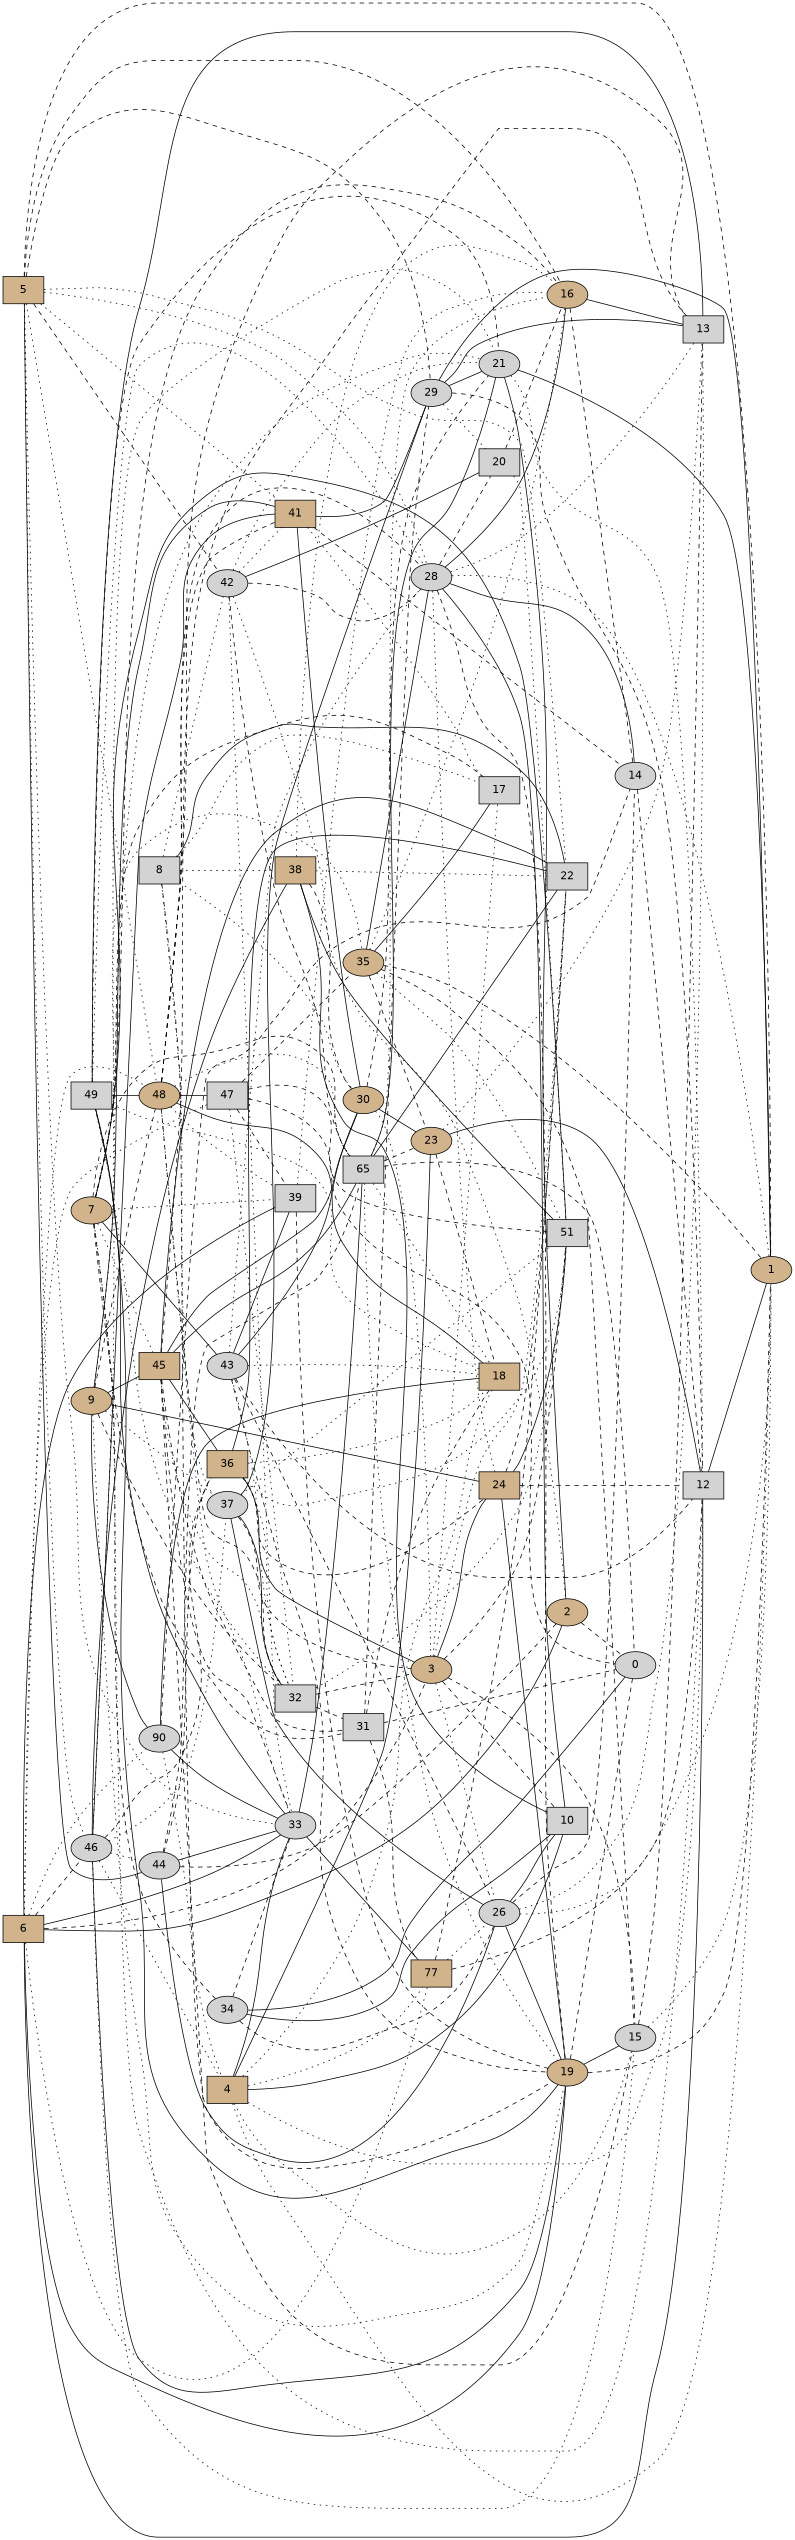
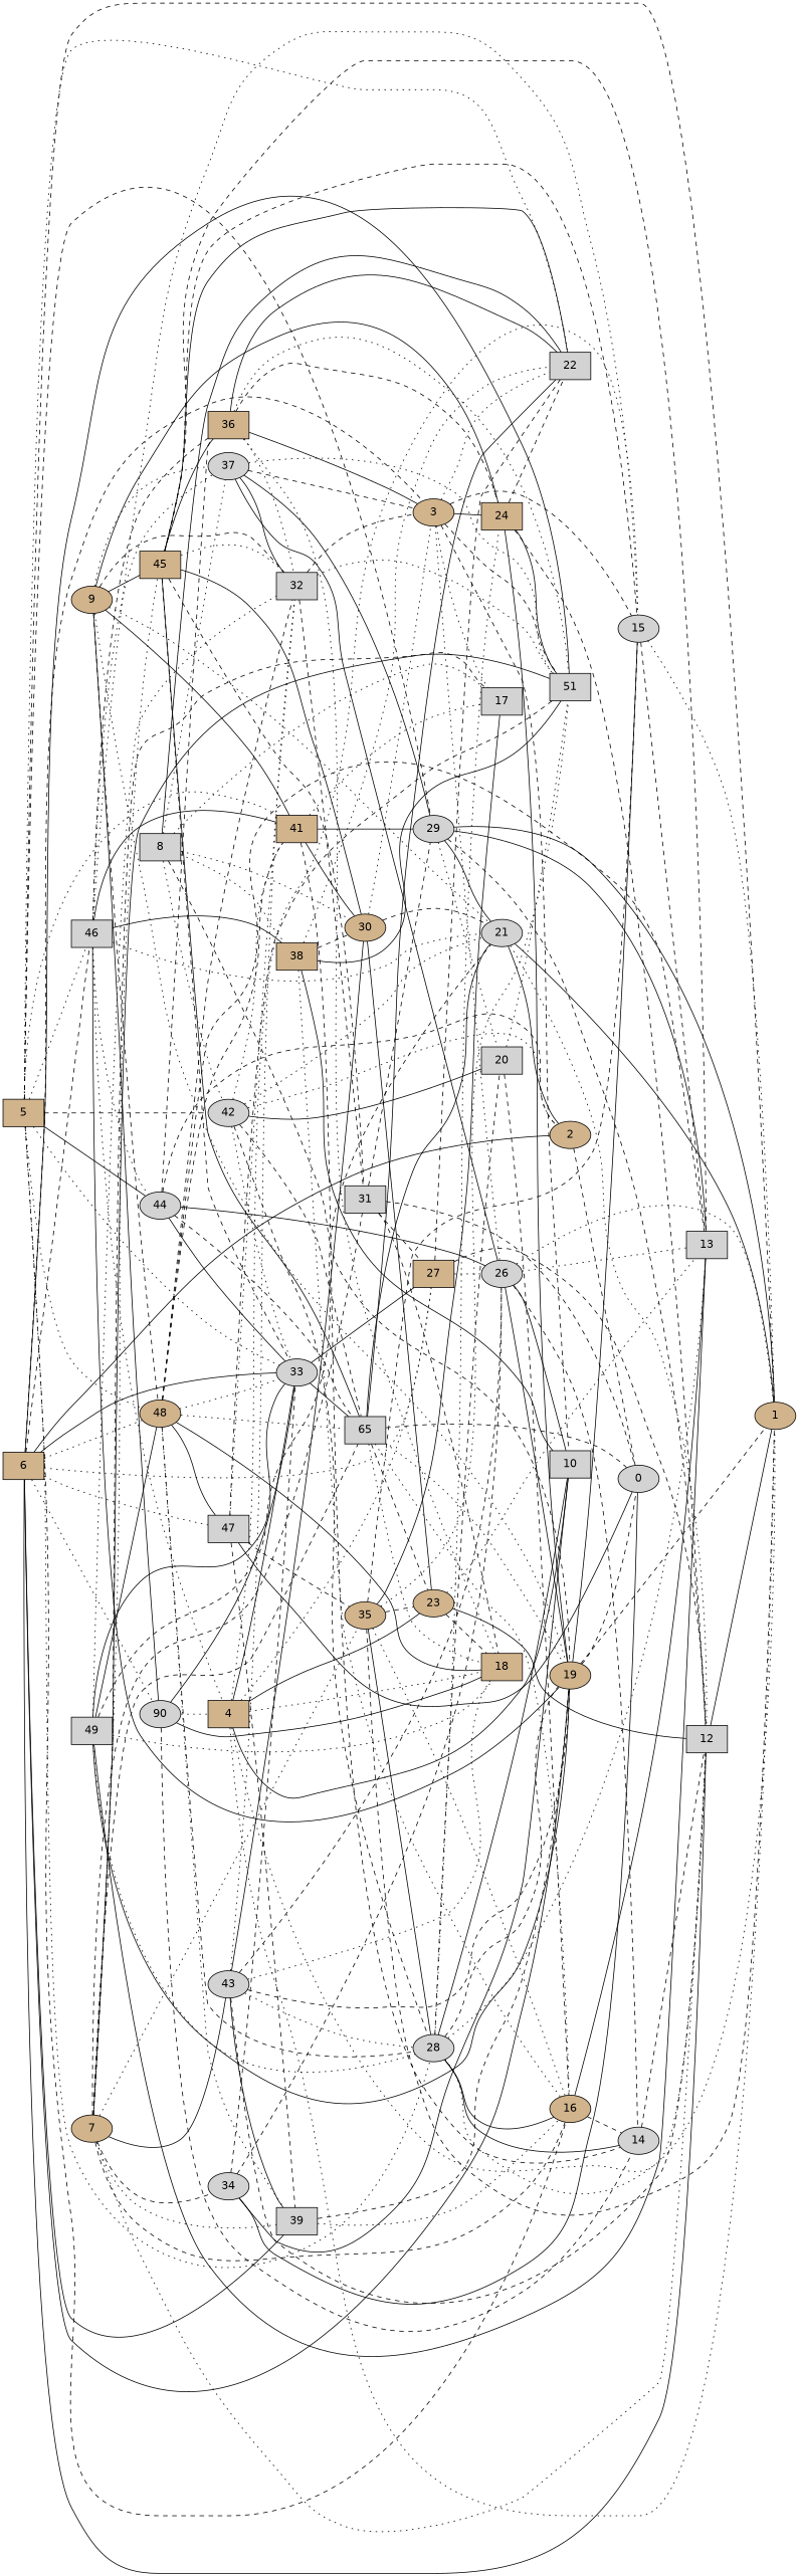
  digraph {
    fontname="DejaVu Sans"
    rankdir=LR
    node [fillcolor=lightgrey fontname="DejaVu Sans" shape=box style=filled]
    edge [color=black dir=none fontname="DejaVu Sans" style=dotted]
    39
    16 [fillcolor=tan shape=ellipse]
    19 [fillcolor=tan shape=ellipse]
    14 [shape=ellipse]
    13
    0 [shape=ellipse]
    1 [fillcolor=tan shape=ellipse]
    15 [shape=ellipse]
    24 [fillcolor=tan]
    22
    n11 [label=51]
    12
    38 [fillcolor=tan]
    10
    30 [fillcolor=tan shape=ellipse]
    21 [shape=ellipse]
    23 [fillcolor=tan shape=ellipse]
    3 [fillcolor=tan shape=ellipse]
    8
    42 [shape=ellipse]
    17
    37 [shape=ellipse]
    33 [shape=ellipse]
    20
    n25 [label=65]
    41 [fillcolor=tan]
    28 [shape=ellipse]
    2 [fillcolor=tan shape=ellipse]
    29 [shape=ellipse]
    26 [shape=ellipse]
    32
    31
-   27 [fillcolor=tan label=77]
+   27 [fillcolor=tan]
    18 [fillcolor=tan]
    34 [shape=ellipse]
    9 [fillcolor=tan shape=ellipse]
    48 [fillcolor=tan shape=ellipse]
    45 [fillcolor=tan]
    n39 [label=90 shape=ellipse]
    47
    36 [fillcolor=tan]
    35 [fillcolor=tan shape=ellipse]
-   46 [shape=ellipse]
+   46
    4 [fillcolor=tan]
    44 [shape=ellipse]
    7 [fillcolor=tan shape=ellipse]
    43 [shape=ellipse]
    6 [fillcolor=tan]
    49
    5 [fillcolor=tan]
    subgraph sub_1 {
      39
      16
      19
      14
      13
      0
      1
      15
      24
      22
      n11
      12
      38
      10
      30
      21
      23
      3
      8
      42
      17
      37
      33
      20
      n25
      41
      28
      2
      29
      26
      32
      31
      27
      18
      34
      9
      48
      45
      n39
      47
      36
      35
      46
      4
      44
      7
      43
      6
      49
      5
    }
    39 -> 16
    39 -> 19 [style=dashed]
    16 -> 14 [style=dashed]
    16 -> 13 [style=solid]
    19 -> 0 [style=dashed]
    19 -> 1 [style=dashed]
    19 -> 15 [style=solid]
    14 -> 12 [style=dashed]
    15 -> 13 [style=dashed]
    15 -> 1
    24 -> 19 [style=solid]
    24 -> 22 [style=dashed]
    24 -> n11 [style=solid]
    24 -> 12 [style=dashed]
    12 -> 1 [style=solid]
    38 -> 16
    38 -> 22
    38 -> n11 [style=solid]
    38 -> 10 [style=solid]
    38 -> 30 [style=dashed]
    30 -> 21 [style=dashed]
    30 -> 23 [style=solid]
    30 -> 3
    21 -> 1 [style=solid]
    21 -> 12
    21 -> 2 [style=solid]
    23 -> 13
    23 -> 12 [style=solid]
    23 -> 18 [style=dashed]
    3 -> 15 [style=dashed]
    3 -> 24 [style=solid]
    3 -> 22
    3 -> n11 [style=dashed]
    3 -> 10 [style=dashed]
    3 -> 17
    3 -> 26
    8 -> 19 [style=dashed]
    8 -> 22 [style=solid]
    8 -> 38
    8 -> 30
    8 -> 42
    8 -> 17
    8 -> 37
    42 -> 21
    42 -> 33
    42 -> 20 [style=solid]
    42 -> n25 [style=dashed]
    42 -> 41
    42 -> 28 [style=dashed]
    42 -> 2
    37 -> n11
    37 -> 3 [style=dashed]
    37 -> 29 [style=solid]
    37 -> 26 [style=solid]
    37 -> 32 [style=solid]
    33 -> n25 [style=solid]
    33 -> 27 [style=solid]
    20 -> 16 [style=dashed]
    20 -> n11
    n25 -> 16
    n25 -> 19
    n25 -> 0 [style=dashed]
    n25 -> 22 [style=solid]
    n25 -> 21 [style=solid]
    n25 -> 23 [style=dashed]
    n25 -> 18
    41 -> 14 [style=dashed]
    41 -> 30 [style=solid]
    41 -> 17
    41 -> 29 [style=solid]
    28 -> 16 [style=solid]
    28 -> 19 [style=dashed]
    28 -> 14 [style=solid]
    28 -> 13
    28 -> 1
    28 -> 24
    28 -> 10 [style=solid]
    28 -> 20 [style=dashed]
    2 -> 0 [style=dashed]
    29 -> 13 [style=solid]
    29 -> 1 [style=solid]
    29 -> 12 [style=dashed]
    29 -> 21 [style=solid]
    29 -> 20
    26 -> 19 [style=solid]
    26 -> 14 [style=dashed]
    26 -> 13
    26 -> 1
    26 -> 10 [style=solid]
    32 -> n11
    32 -> 3 [style=dashed]
    32 -> 31 [style=dashed]
    31 -> 0 [style=dashed]
    31 -> 29 [style=dashed]
    31 -> 27 [style=dashed]
    31 -> 18 [style=dashed]
    27 -> 22 [style=dashed]
    27 -> 12 [style=dashed]
    27 -> 26
    34 -> 0 [style=solid]
    34 -> 10 [style=solid]
    34 -> 33 [style=dashed]
    34 -> 26 [style=dashed]
    9 -> 19
    9 -> 24 [style=solid]
    9 -> 21
    9 -> 37
    9 -> 41 [style=solid]
    9 -> 32 [style=dashed]
    9 -> 48 [style=dashed]
    9 -> 45 [style=solid]
    9 -> n39 [style=solid]
    48 -> 39
    48 -> 13 [style=dashed]
    48 -> 33
    48 -> n25
    48 -> 41 [style=dashed]
    48 -> 28 [style=dashed]
    48 -> 32 [style=dashed]
    48 -> 18 [style=solid]
    48 -> 47 [style=solid]
    45 -> 13 [style=dashed]
    45 -> 15 [style=dashed]
    45 -> 22 [style=solid]
    45 -> 30 [style=solid]
    45 -> 33 [style=dashed]
    45 -> n25 [style=solid]
    45 -> 32
    45 -> 31 [style=dashed]
    45 -> 36 [style=solid]
    n39 -> 14 [style=dashed]
    n39 -> 33 [style=solid]
    n39 -> 18 [style=solid]
    n39 -> 4
    47 -> 39 [style=dashed]
-   47 -> 0 [style=dashed]
+   47 -> 0 [style=solid]
    47 -> n11 [style=dashed]
    47 -> 32
    47 -> 35 [style=dashed]
    36 -> 24 [style=dashed]
    36 -> 22 [style=solid]
    36 -> n11
    36 -> 3 [style=solid]
    36 -> 32
    36 -> 18
    35 -> 16
    35 -> 1 [style=dashed]
    35 -> 15 [style=dashed]
    35 -> n11
    35 -> 23 [style=dashed]
    35 -> 17 [style=solid]
    35 -> 28 [style=solid]
    46 -> 19 [style=solid]
    46 -> 15
    46 -> 38 [style=solid]
    46 -> 21
    46 -> 37
    46 -> 41 [style=solid]
    46 -> 36 [style=dashed]
    46 -> 4
    46 -> 44
    4 -> 1
    4 -> 15
    4 -> 12
    4 -> 10 [style=solid]
    4 -> 23 [style=solid]
    4 -> 33 [style=solid]
    4 -> 27
    4 -> 18
    44 -> 33 [style=solid]
    44 -> n25 [style=dashed]
    44 -> 2 [style=dashed]
    44 -> 26 [style=solid]
    44 -> 36 [style=dashed]
    7 -> 39
    7 -> 16 [style=dashed]
    7 -> n11 [style=solid]
    7 -> 12
    7 -> 17 [style=dashed]
    7 -> n25 [style=dashed]
    7 -> 31 [style=dashed]
    7 -> 34 [style=dashed]
    7 -> 45
    7 -> 35
    7 -> 43 [style=solid]
    43 -> 39 [style=solid]
    43 -> 19 [style=dashed]
    43 -> 12 [style=dashed]
    43 -> 30 [style=solid]
    43 -> 28
    43 -> 26 [style=dashed]
    43 -> 32
    43 -> 18
    6 -> 39 [style=solid]
    6 -> 19 [style=solid]
+   6 -> n11 [style=solid]
    6 -> 12 [style=solid]
    6 -> 3 [style=dashed]
    6 -> 33 [style=solid]
    6 -> 2 [style=solid]
    6 -> 27
    6 -> 48
    6 -> n39
    6 -> 47
    6 -> 46 [style=dashed]
    49 -> 19 [style=solid]
    49 -> 13 [style=solid]
    49 -> 21 [style=dashed]
    49 -> 33 [style=solid]
    49 -> 28
    49 -> 32
    49 -> 18
    49 -> 48 [style=solid]
    5 -> 16 [style=dashed]
    5 -> 1 [style=dashed]
    5 -> 22
    5 -> 42 [style=dashed]
    5 -> 33
    5 -> 41
    5 -> 28
    5 -> 29 [style=dashed]
    5 -> 48
    5 -> 46
    5 -> 44 [style=solid]
  }
